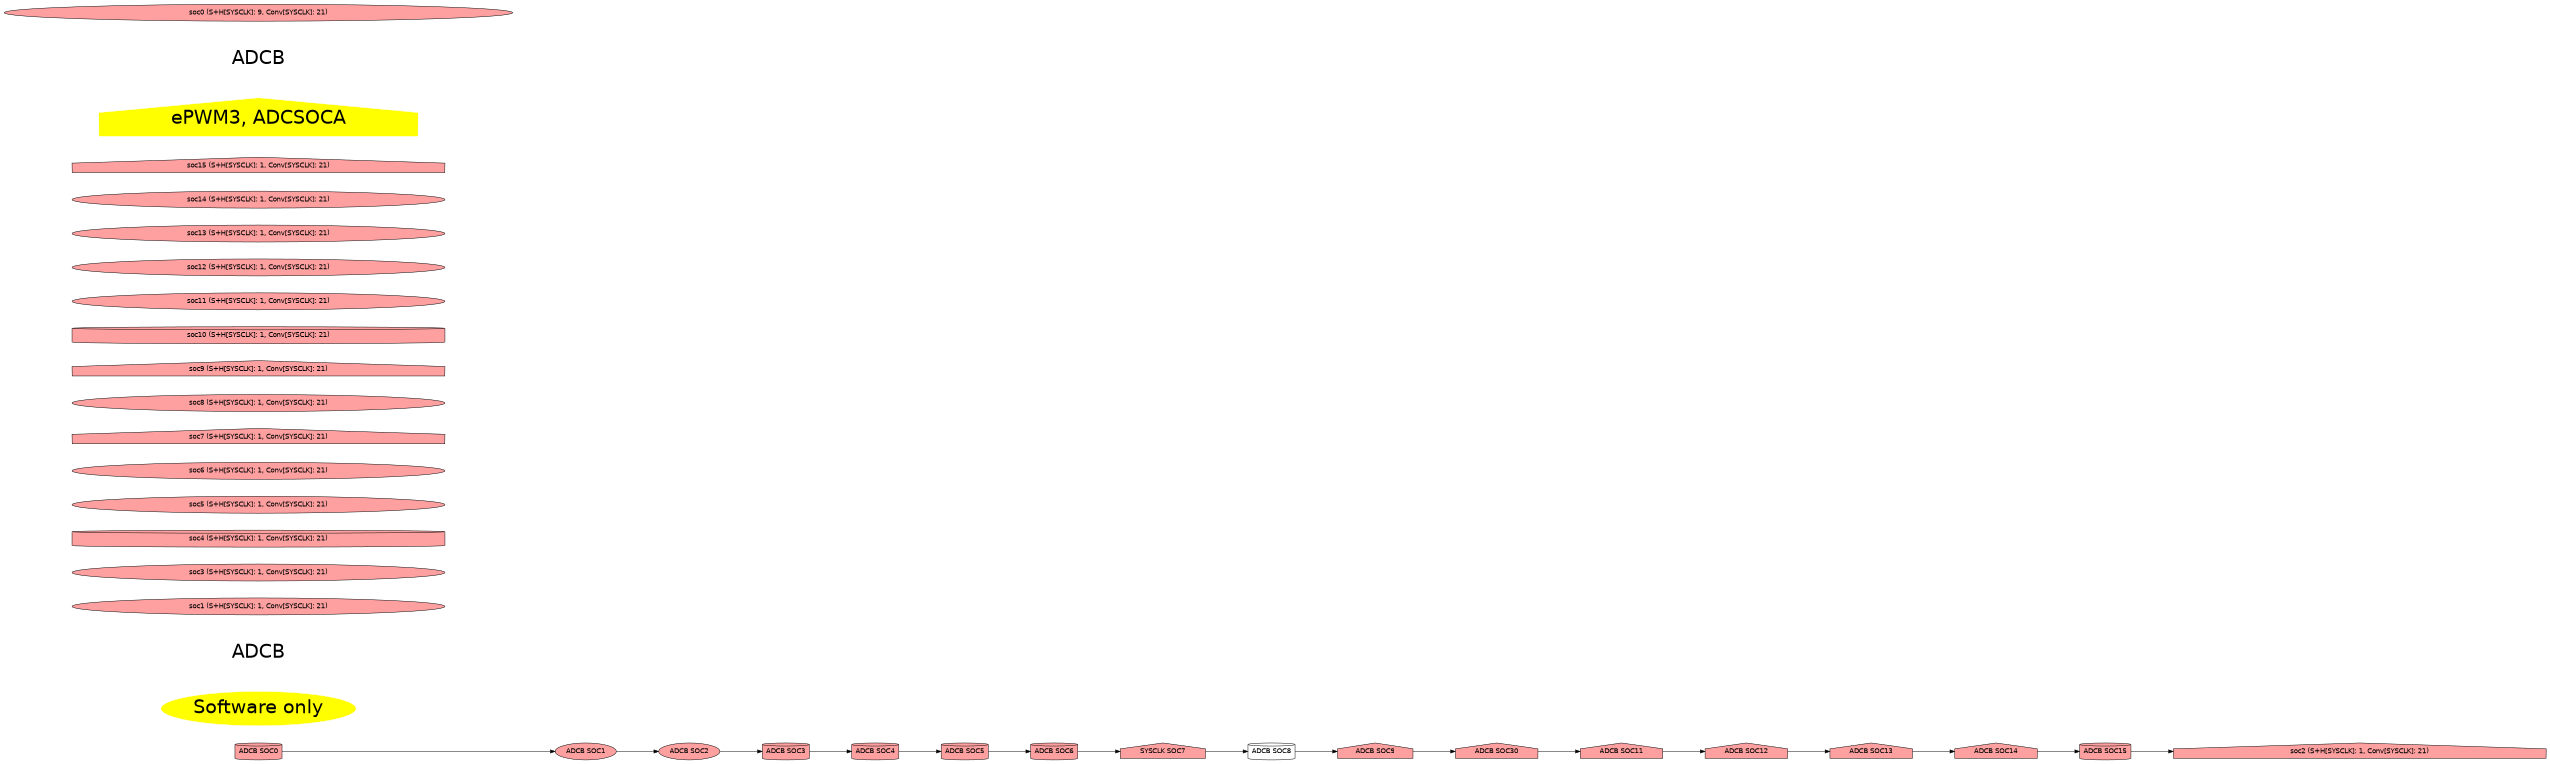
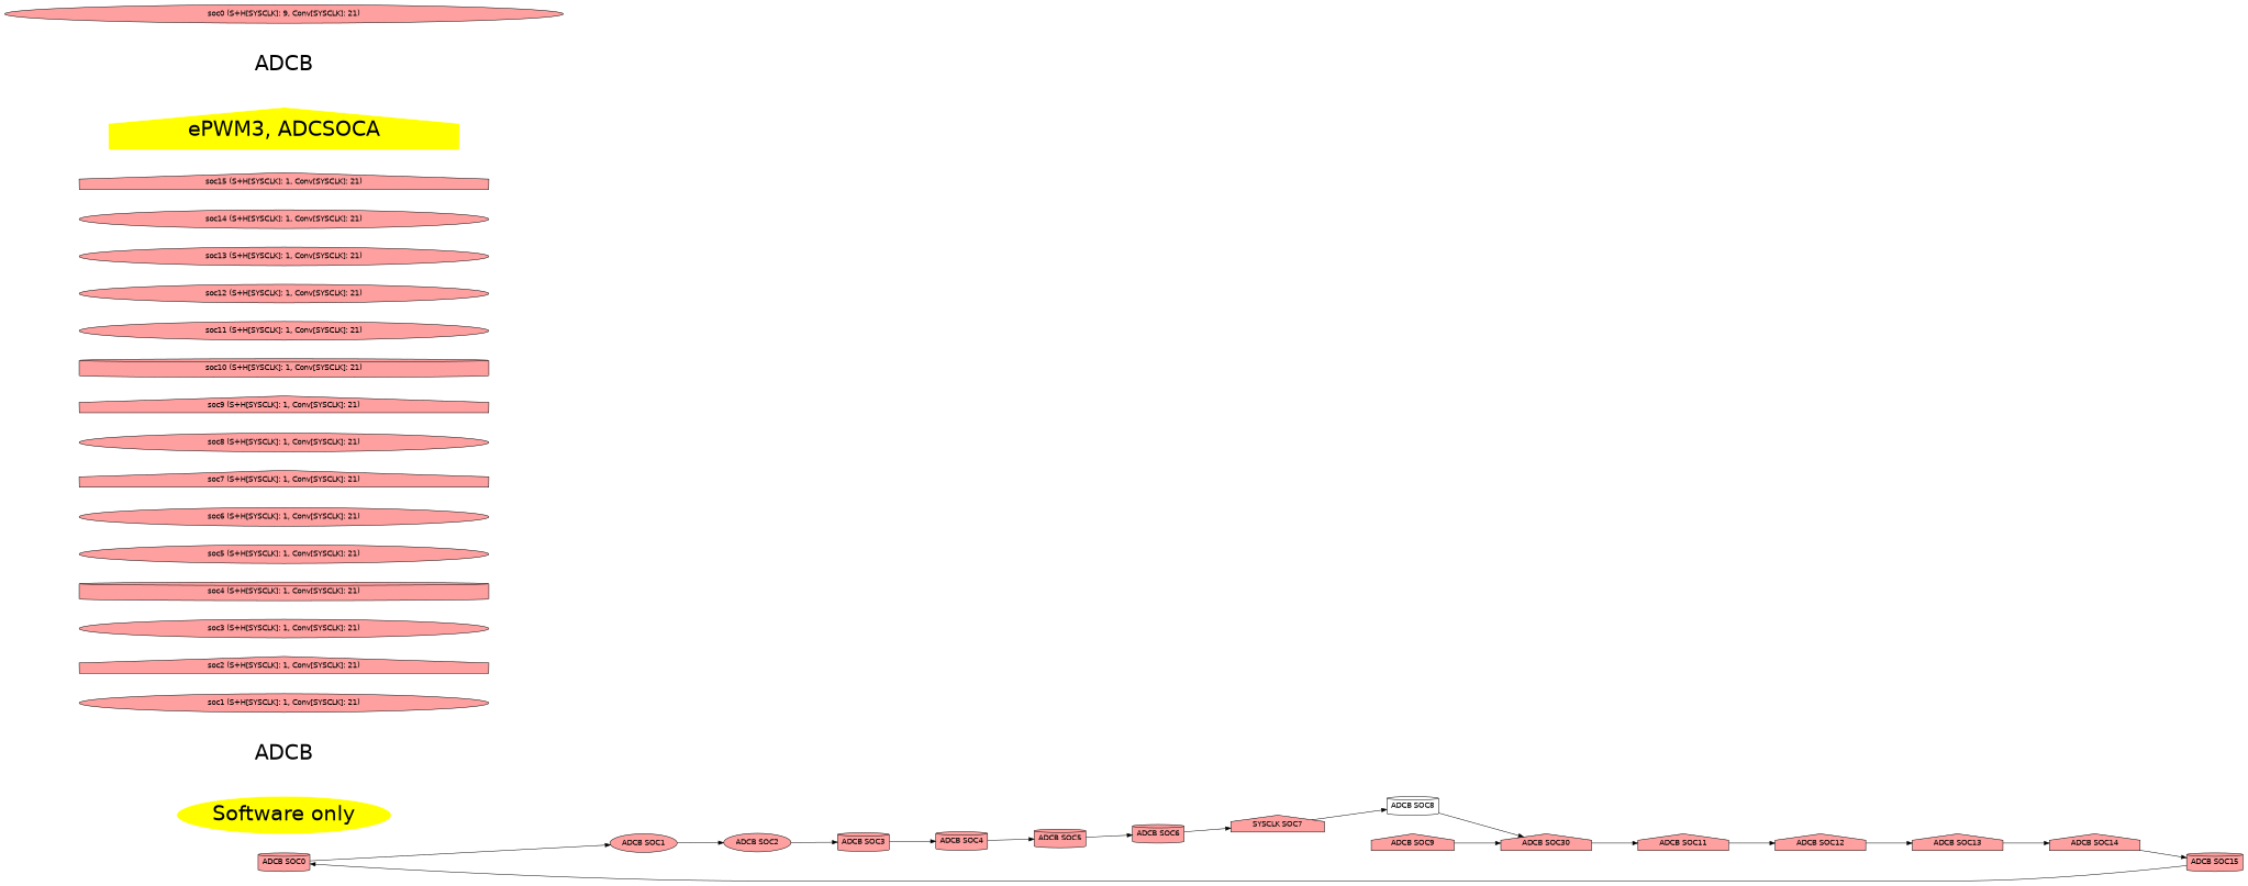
  digraph {
    fontname=helvetica
    mclimit=50
    nodesep=0.5
    rankdir=LR
    ranksep=1.25
    node [fillcolor="#FFA0A0" fontname=helvetica shape=house style=filled]
    edge [fontname=helvetica]
    n1 [label="ADCB SOC0" shape=cylinder]
    n2 [label="ADCB SOC1" shape=ellipse]
    n3 [label="ADCB SOC2" shape=ellipse]
    n4 [label="ADCB SOC3" shape=cylinder]
    n5 [label="ADCB SOC4" shape=cylinder]
    n6 [label="ADCB SOC5" shape=cylinder]
    n7 [label="ADCB SOC6" shape=cylinder]
    n8 [label="SYSCLK SOC7"]
    n9 [fillcolor=white label="ADCB SOC8" shape=cylinder]
    n10 [label="ADCB SOC9"]
    n11 [label="ADCB SOC30"]
    n12 [label="ADCB SOC11"]
    n13 [label="ADCB SOC12"]
    n14 [label="ADCB SOC13"]
    n15 [label="ADCB SOC14"]
    n16 [label="ADCB SOC15" shape=cylinder]
    n17 [color=white fillcolor=yellow fontsize=40 label="Software only" shape=ellipse]
    n18 [color=white fillcolor=white fontsize=40 label=ADCB]
    n19 [label="soc1 (S+H[SYSCLK]: 1, Conv[SYSCLK]: 21)" shape=ellipse width=11.000]
    n20 [label="soc2 (S+H[SYSCLK]: 1, Conv[SYSCLK]: 21)" width=11.000]
    n21 [label="soc3 (S+H[SYSCLK]: 1, Conv[SYSCLK]: 21)" shape=ellipse width=11.000]
    n22 [label="soc4 (S+H[SYSCLK]: 1, Conv[SYSCLK]: 21)" shape=cylinder width=11.000]
    n23 [label="soc5 (S+H[SYSCLK]: 1, Conv[SYSCLK]: 21)" shape=ellipse width=11.000]
    n24 [label="soc6 (S+H[SYSCLK]: 1, Conv[SYSCLK]: 21)" shape=ellipse width=11.000]
    n25 [label="soc7 (S+H[SYSCLK]: 1, Conv[SYSCLK]: 21)" width=11.000]
    n26 [label="soc8 (S+H[SYSCLK]: 1, Conv[SYSCLK]: 21)" shape=ellipse width=11.000]
    n27 [label="soc9 (S+H[SYSCLK]: 1, Conv[SYSCLK]: 21)" width=11.000]
    n28 [label="soc10 (S+H[SYSCLK]: 1, Conv[SYSCLK]: 21)" shape=cylinder width=11.000]
    n29 [label="soc11 (S+H[SYSCLK]: 1, Conv[SYSCLK]: 21)" shape=ellipse width=11.000]
    n30 [label="soc12 (S+H[SYSCLK]: 1, Conv[SYSCLK]: 21)" shape=ellipse width=11.000]
    n31 [label="soc13 (S+H[SYSCLK]: 1, Conv[SYSCLK]: 21)" shape=ellipse width=11.000]
    n32 [label="soc14 (S+H[SYSCLK]: 1, Conv[SYSCLK]: 21)" shape=ellipse width=11.000]
    n33 [label="soc15 (S+H[SYSCLK]: 1, Conv[SYSCLK]: 21)" width=11.000]
    n34 [color=white fillcolor=yellow fontsize=40 label="ePWM3, ADCSOCA"]
    n35 [color=white fillcolor=white fontsize=40 label=ADCB]
    n36 [label="soc0 (S+H[SYSCLK]: 9, Conv[SYSCLK]: 21)" shape=ellipse width=15.000]
    n1 -> n2
    n2 -> n3
    n3 -> n4
    n4 -> n5
    n5 -> n6
    n6 -> n7
    n7 -> n8
    n8 -> n9
-   n9 -> n10
+   n9 -> n11
    n10 -> n11
    n11 -> n12
    n12 -> n13
    n13 -> n14
    n14 -> n15
    n15 -> n16
-   n16 -> n20
+   n16 -> n1
  }
